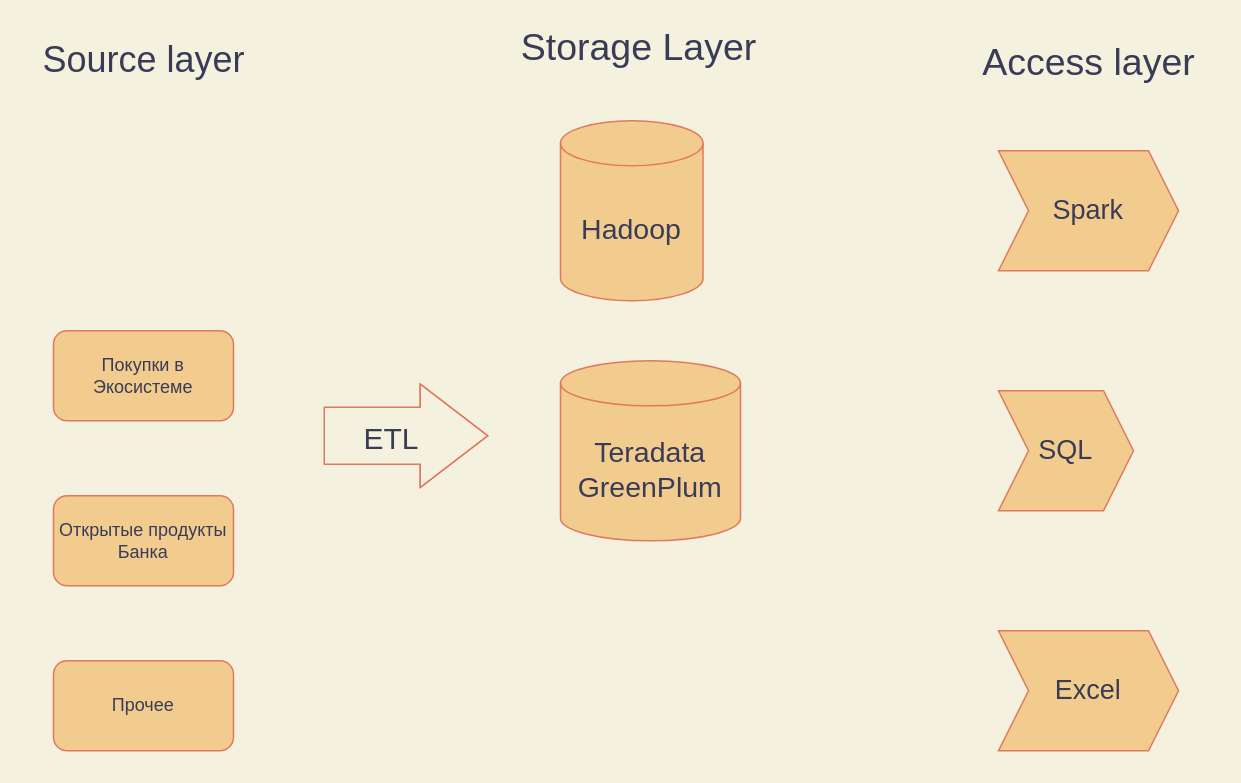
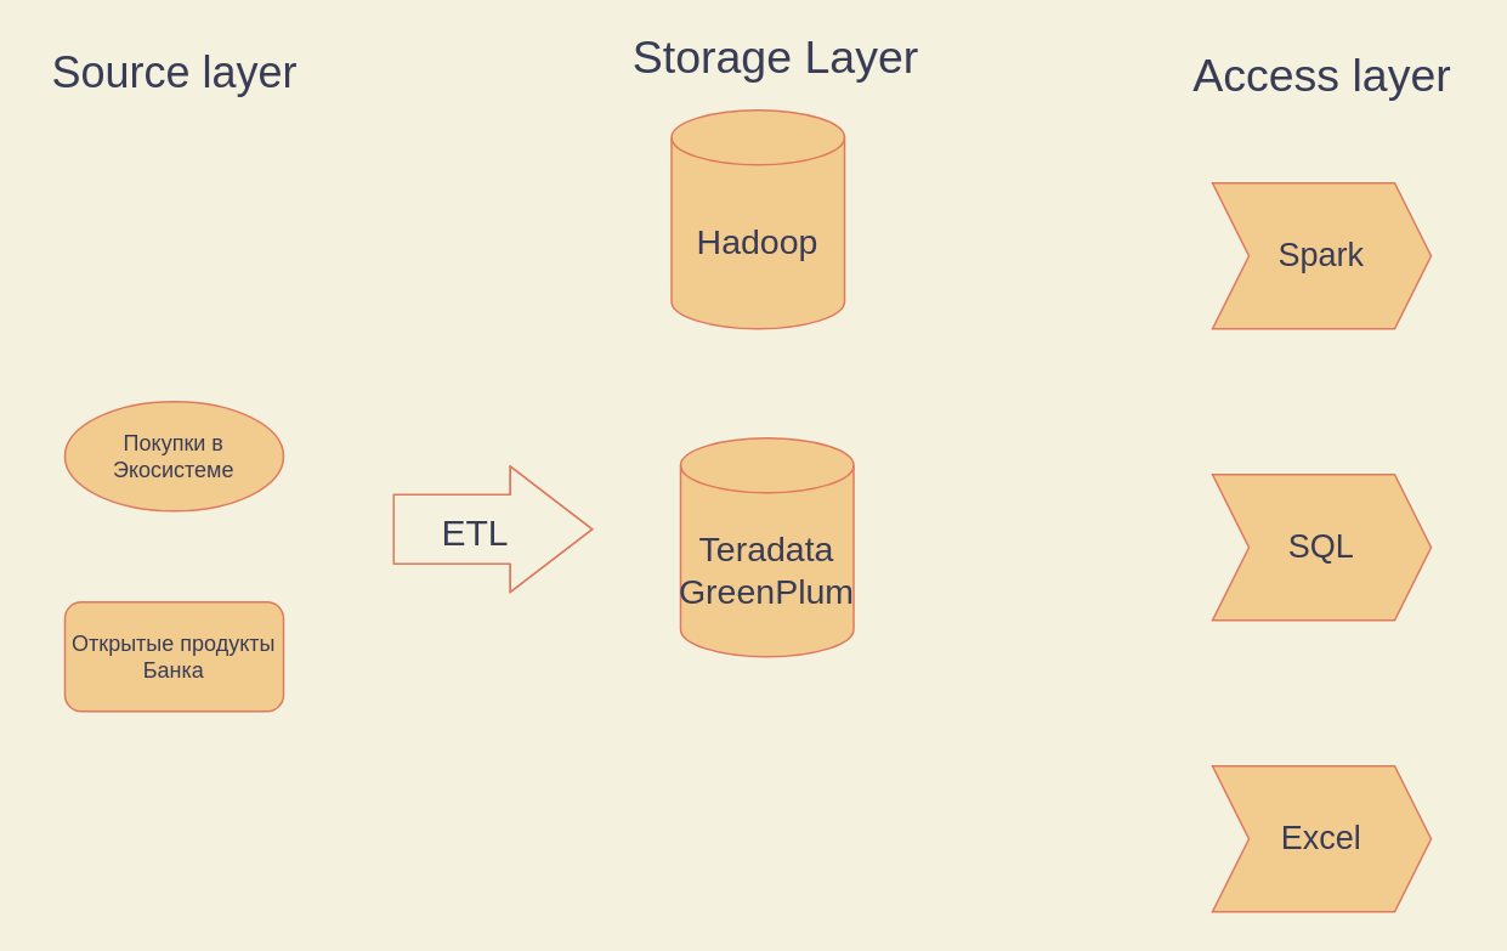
  <mxCell id="0" />
  <mxCell id="1" parent="0" />
- <mxCell id="2" value="Покупки в Экосистеме" style="rounded=1;whiteSpace=wrap;html=1;fillColor=#F2CC8F;strokeColor=#E07A5F;fontColor=#393C56;" vertex="1" parent="1"><mxGeometry x="35" y="220" width="120" height="60" as="geometry" /></mxCell>
+ <mxCell id="2" value="Покупки в Экосистеме" style="ellipse;whiteSpace=wrap;html=1;fillColor=#F2CC8F;strokeColor=#E07A5F;fontColor=#393C56;" vertex="1" parent="1"><mxGeometry x="35" y="220" width="120" height="60" as="geometry" /></mxCell>
  <mxCell id="3" value="Открытые продукты Банка" style="rounded=1;whiteSpace=wrap;html=1;fillColor=#F2CC8F;strokeColor=#E07A5F;fontColor=#393C56;" vertex="1" parent="1"><mxGeometry x="35" y="330" width="120" height="60" as="geometry" /></mxCell>
  <mxCell id="4" value="&lt;font style=&quot;font-size: 24px&quot;&gt;Source layer&lt;/font&gt;" style="text;html=1;align=center;verticalAlign=middle;resizable=0;points=[];autosize=1;rotation=0;fontColor=#393C56;" vertex="1" parent="1"><mxGeometry x="20" y="30" width="150" height="20" as="geometry" /></mxCell>
  <mxCell id="5" value="&lt;font style=&quot;font-size: 25px&quot;&gt;Storage Layer&lt;/font&gt;" style="text;html=1;align=center;verticalAlign=middle;resizable=0;points=[];autosize=1;fontColor=#393C56;" vertex="1" parent="1"><mxGeometry x="340" y="20" width="170" height="20" as="geometry" /></mxCell>
  <mxCell id="6" value="&lt;font style=&quot;font-size: 25px&quot;&gt;Access layer&lt;/font&gt;" style="text;html=1;align=center;verticalAlign=middle;resizable=0;points=[];autosize=1;fontColor=#393C56;" vertex="1" parent="1"><mxGeometry x="645" y="30" width="160" height="20" as="geometry" /></mxCell>
- <mxCell id="7" value="Прочее" style="rounded=1;whiteSpace=wrap;html=1;fillColor=#F2CC8F;strokeColor=#E07A5F;fontColor=#393C56;" vertex="1" parent="1"><mxGeometry x="35" y="440" width="120" height="60" as="geometry" /></mxCell>
  <mxCell id="8" value="" style="shape=flexArrow;endArrow=classic;html=1;endWidth=30;endSize=14.67;width=38;labelBackgroundColor=#F4F1DE;strokeColor=#E07A5F;fontColor=#393C56;" edge="1" parent="1"><mxGeometry width="50" height="50" relative="1" as="geometry"><mxPoint x="215" y="290" as="sourcePoint" /><mxPoint x="325" y="290" as="targetPoint" /><Array as="points"><mxPoint x="275" y="290" /></Array></mxGeometry></mxCell>
  <mxCell id="9" value="&lt;font style=&quot;font-size: 20px&quot;&gt;ETL&lt;/font&gt;" style="edgeLabel;html=1;align=center;verticalAlign=middle;resizable=0;points=[];labelBackgroundColor=#F4F1DE;fontColor=#393C56;" vertex="1" connectable="0" parent="8"><mxGeometry x="-0.2" y="-4" relative="1" as="geometry"><mxPoint y="-4" as="offset" /></mxGeometry></mxCell>
- <mxCell id="10" value="&lt;font style=&quot;font-size: 19px&quot;&gt;Hadoop&lt;/font&gt;" style="shape=cylinder3;whiteSpace=wrap;html=1;boundedLbl=1;backgroundOutline=1;size=15;fillColor=#F2CC8F;strokeColor=#E07A5F;fontColor=#393C56;" vertex="1" parent="1"><mxGeometry x="373" y="80" width="95" height="120" as="geometry" /></mxCell>
- <mxCell id="11" value="&lt;font style=&quot;font-size: 19px&quot;&gt;Teradata&lt;br&gt;GreenPlum&lt;br&gt;&lt;/font&gt;" style="shape=cylinder3;whiteSpace=wrap;html=1;boundedLbl=1;backgroundOutline=1;size=15;fillColor=#F2CC8F;strokeColor=#E07A5F;fontColor=#393C56;" vertex="1" parent="1"><mxGeometry x="373" y="240" width="120" height="120" as="geometry" /></mxCell>
+ <mxCell id="10" value="&lt;font style=&quot;font-size: 19px&quot;&gt;Hadoop&lt;/font&gt;" style="shape=cylinder3;whiteSpace=wrap;html=1;boundedLbl=1;backgroundOutline=1;size=15;fillColor=#F2CC8F;strokeColor=#E07A5F;fontColor=#393C56;" vertex="1" parent="1"><mxGeometry x="368" y="60" width="95" height="120" as="geometry" /></mxCell>
+ <mxCell id="11" value="&lt;font style=&quot;font-size: 19px&quot;&gt;Teradata&lt;br&gt;GreenPlum&lt;br&gt;&lt;/font&gt;" style="shape=cylinder3;whiteSpace=wrap;html=1;boundedLbl=1;backgroundOutline=1;size=15;fillColor=#F2CC8F;strokeColor=#E07A5F;fontColor=#393C56;" vertex="1" parent="1"><mxGeometry x="373" y="240" width="95" height="120" as="geometry" /></mxCell>
  <mxCell id="12" value="&lt;font style=&quot;font-size: 18px&quot;&gt;Spark&lt;/font&gt;" style="shape=step;perimeter=stepPerimeter;whiteSpace=wrap;html=1;fixedSize=1;fillColor=#F2CC8F;strokeColor=#E07A5F;fontColor=#393C56;" vertex="1" parent="1"><mxGeometry x="665" y="100" width="120" height="80" as="geometry" /></mxCell>
- <mxCell id="13" value="&lt;font style=&quot;font-size: 18px&quot;&gt;SQL&lt;/font&gt;" style="shape=step;perimeter=stepPerimeter;whiteSpace=wrap;html=1;fixedSize=1;fillColor=#F2CC8F;strokeColor=#E07A5F;fontColor=#393C56;" vertex="1" parent="1"><mxGeometry x="665" y="260" width="90" height="80" as="geometry" /></mxCell>
+ <mxCell id="13" value="&lt;font style=&quot;font-size: 18px&quot;&gt;SQL&lt;/font&gt;" style="shape=step;perimeter=stepPerimeter;whiteSpace=wrap;html=1;fixedSize=1;fillColor=#F2CC8F;strokeColor=#E07A5F;fontColor=#393C56;" vertex="1" parent="1"><mxGeometry x="665" y="260" width="120" height="80" as="geometry" /></mxCell>
  <mxCell id="14" value="&lt;font style=&quot;font-size: 18px&quot;&gt;Excel&lt;/font&gt;" style="shape=step;perimeter=stepPerimeter;whiteSpace=wrap;html=1;fixedSize=1;fillColor=#F2CC8F;strokeColor=#E07A5F;fontColor=#393C56;" vertex="1" parent="1"><mxGeometry x="665" y="420" width="120" height="80" as="geometry" /></mxCell>
